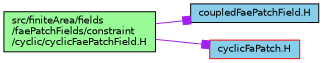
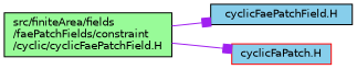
  digraph {
    rankdir=LR
    node [color=black fillcolor=skyblue fontname=Helvetica fontsize=10 shape=box style=filled]
    edge [color=purple fontname=Helvetica fontsize=10 labelfontname=Helvetica labelfontsize=10 style=solid arrowhead=box]
    n1 [fillcolor=palegreen fontcolor=black height=0.2 label="src/finiteArea/fields\l/faePatchFields/constraint\l/cyclic/cyclicFaePatchField.H" width=0.4]
-   n2 [height=0.2 label="coupledFaePatchField.H" width=0.4]
+   n2 [height=0.2 label="cyclicFaePatchField.H" width=0.4]
    n3 [color=red height=0.2 label="cyclicFaPatch.H" width=0.4]
    n1 -> n2
    n1 -> n3
  }
